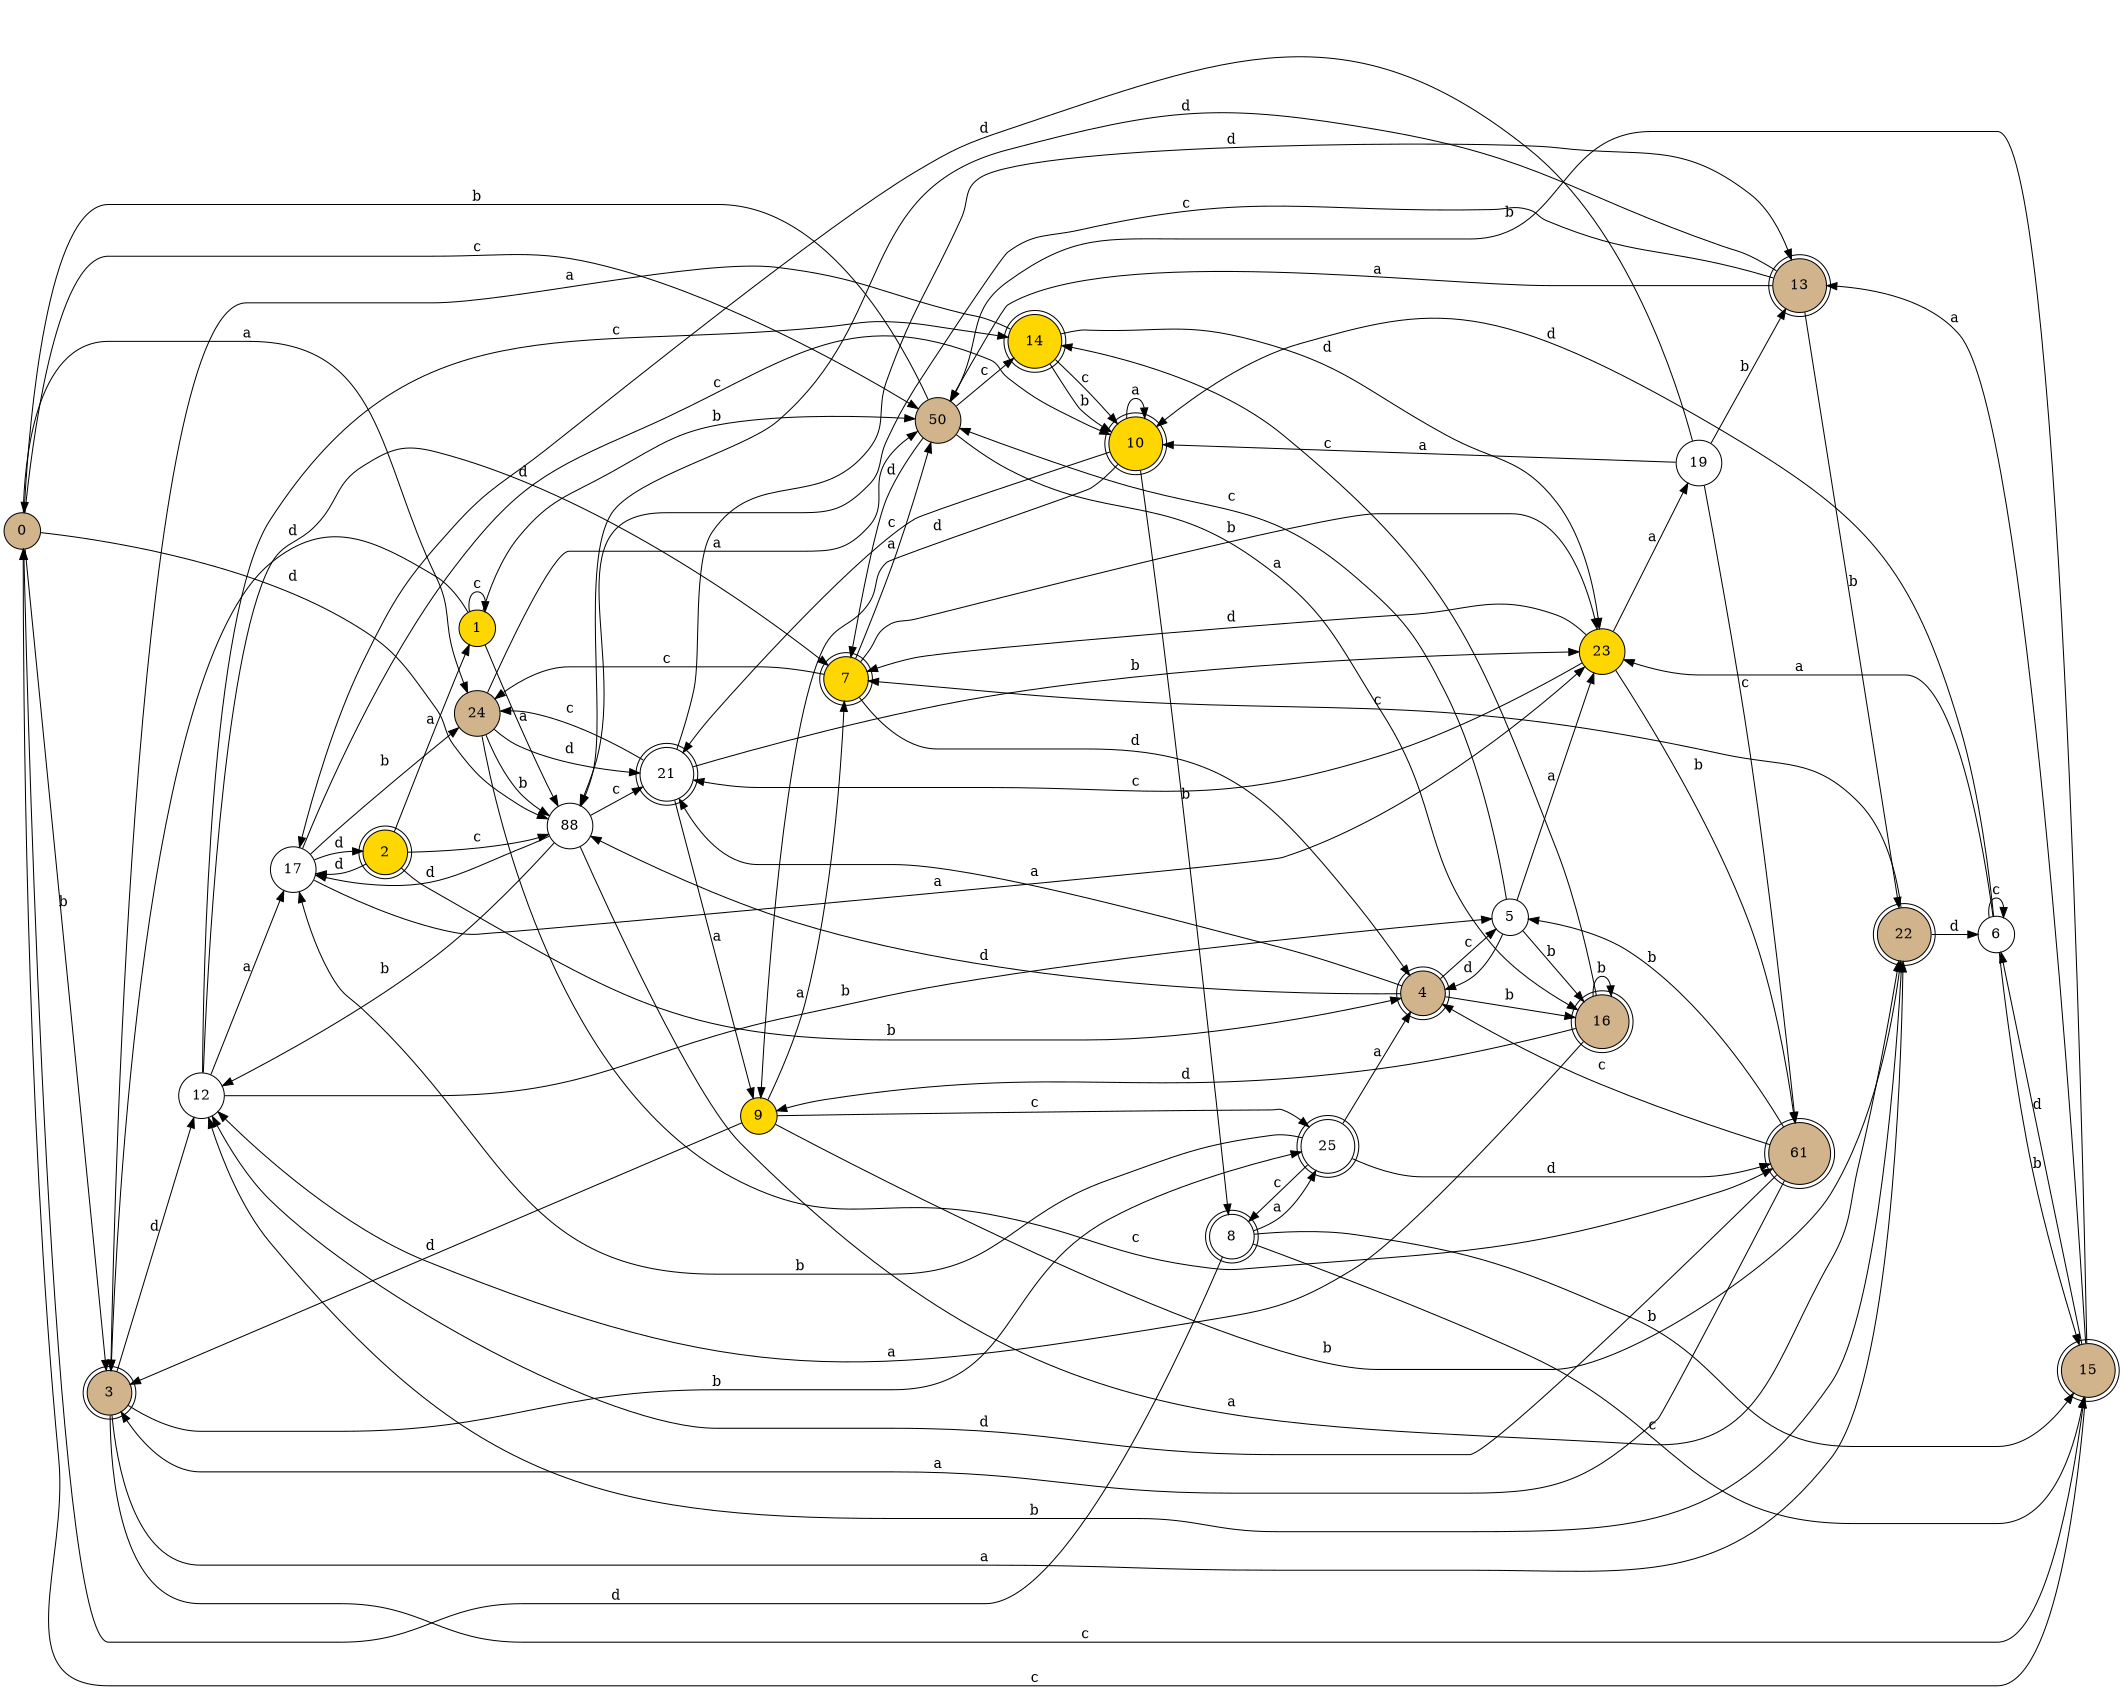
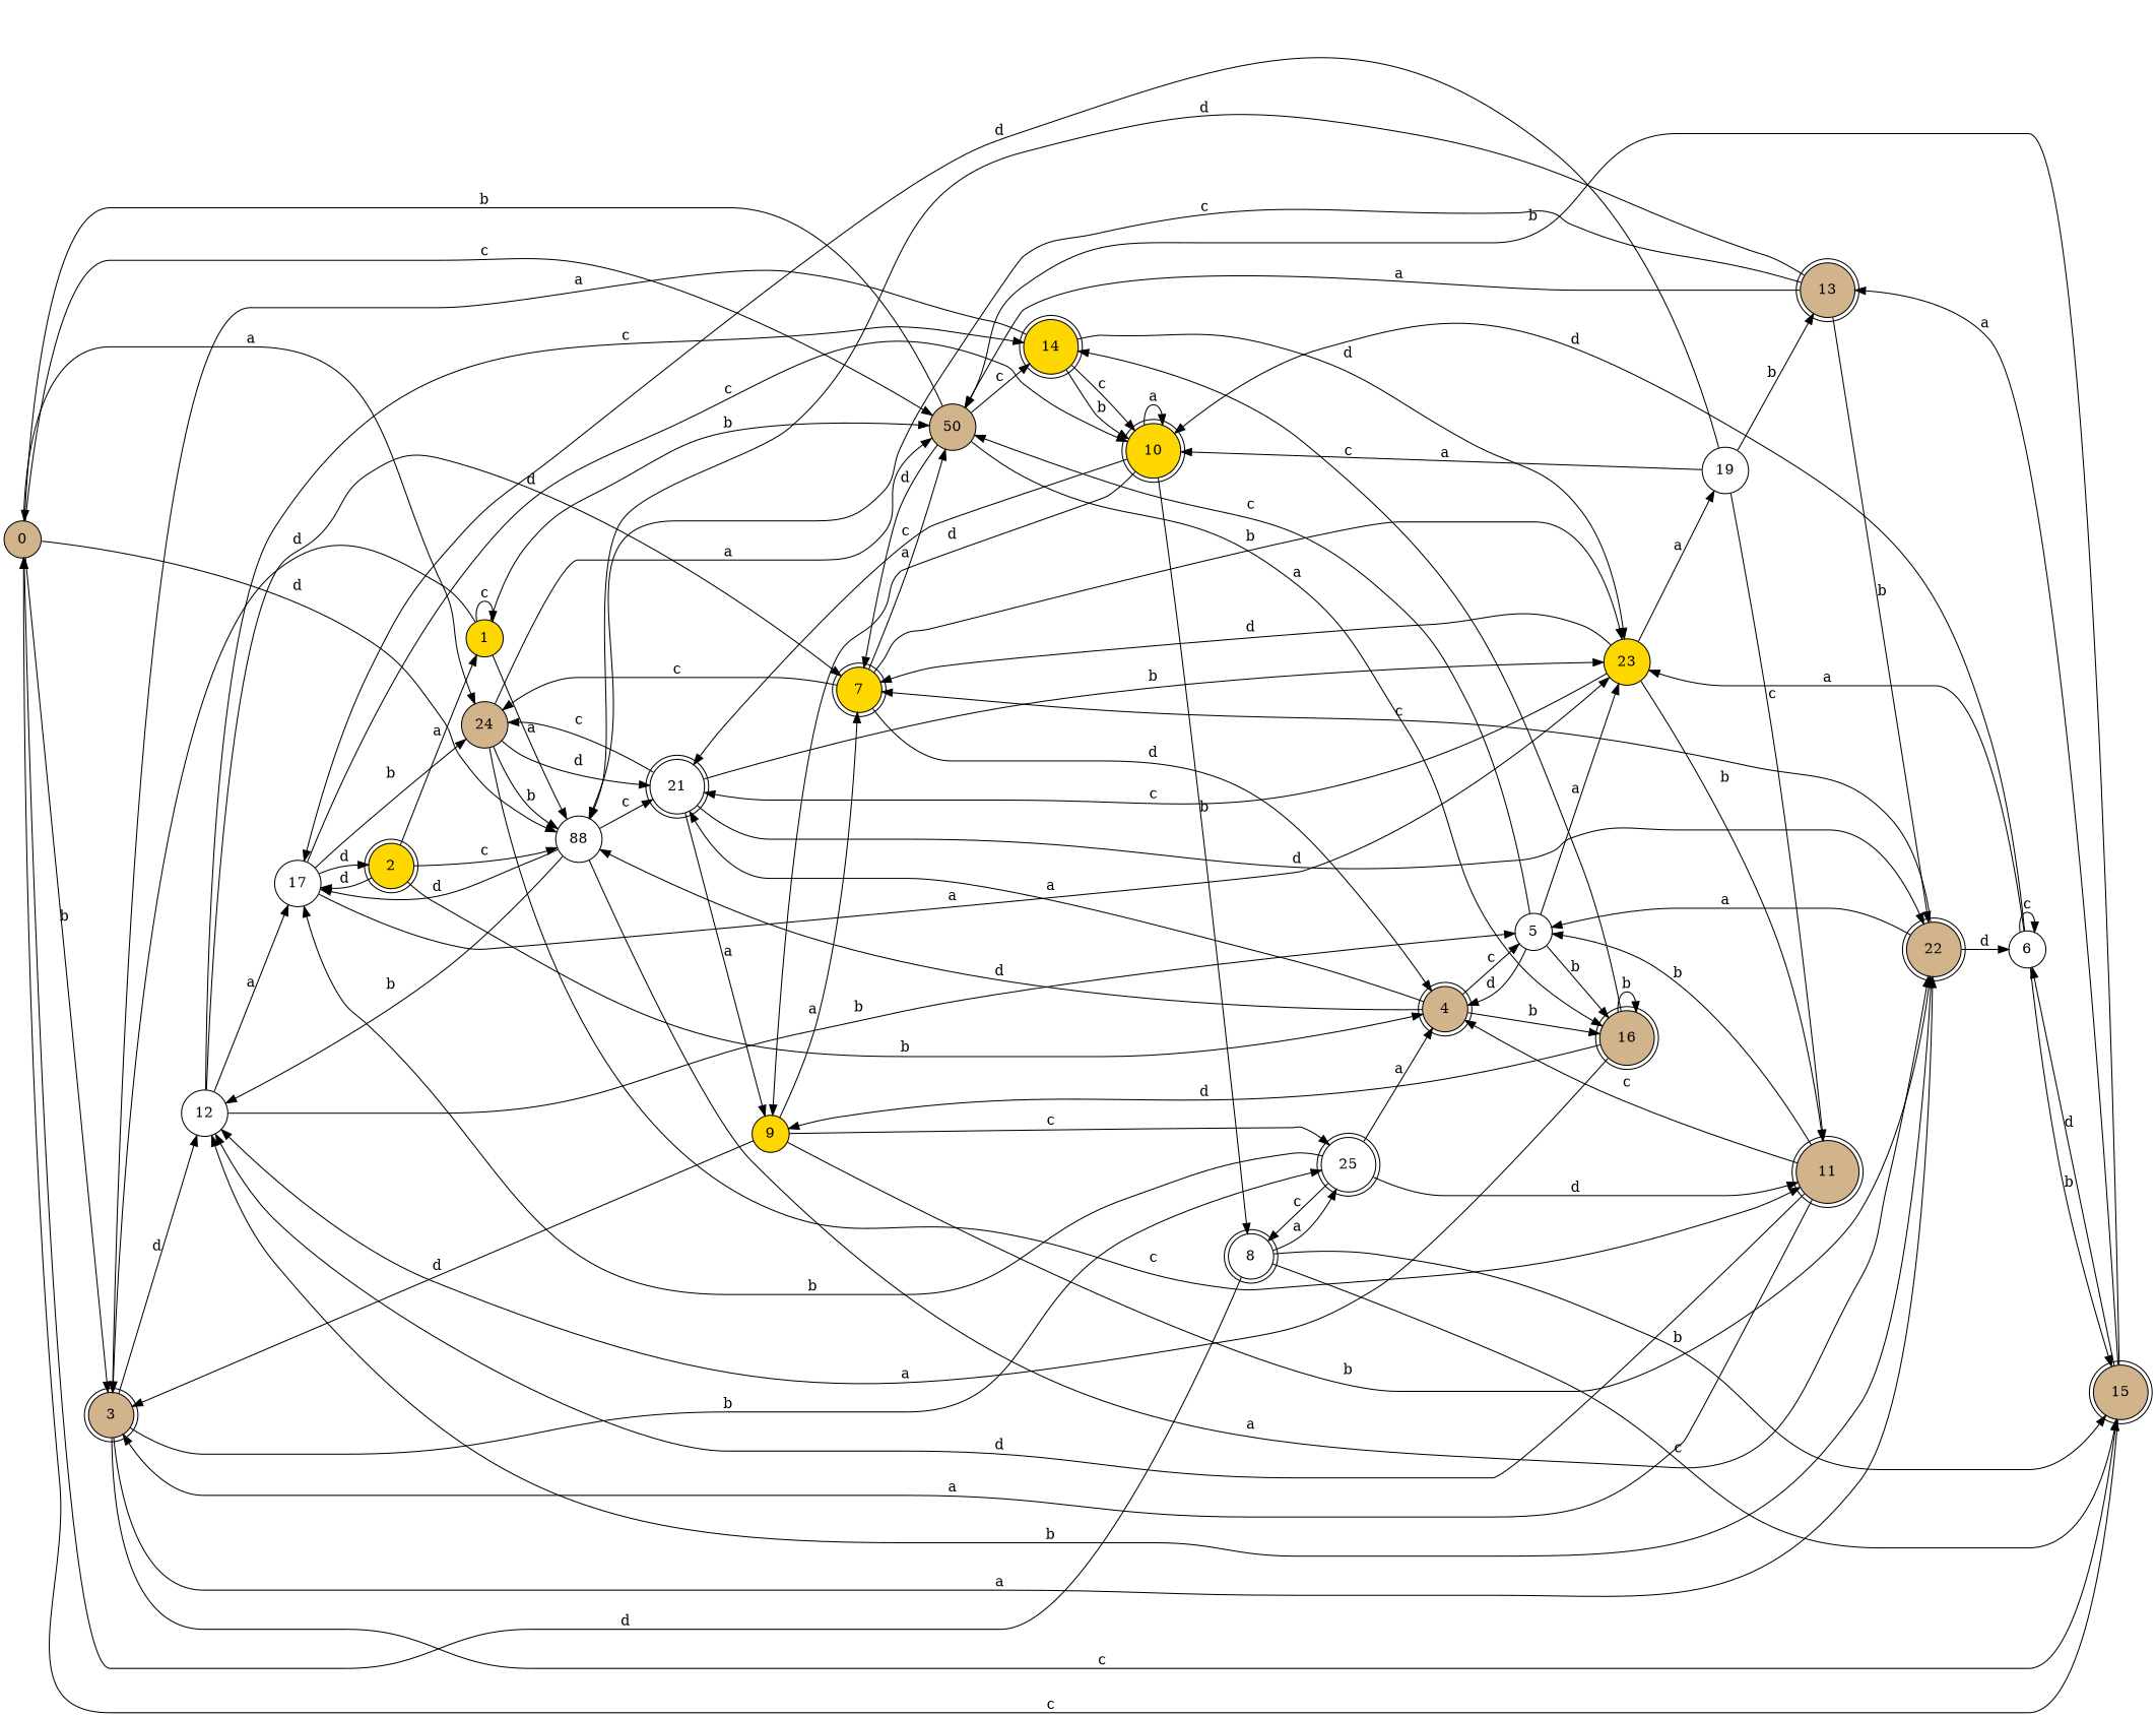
  digraph {
    rankdir=LR
    node [color=black fillcolor=tan shape=doublecircle style="rounded,filled"]
    n1 [label=0 shape=circle style=filled]
    n2 [label=3]
    n3 [fillcolor=white label=88 shape=circle style=filled]
    n4 [label=50 shape=circle style=filled]
    n5 [label=24 shape=circle style=filled]
    n6 [fillcolor=white label=12 shape=circle style=filled]
    n7 [label=15]
    n8 [label=22]
    n9 [fillcolor=white label=25]
    n10 [fillcolor=white label=17 shape=circle style=filled]
    n11 [fillcolor=white label=21]
    n12 [label=16]
    n13 [fillcolor=gold label=7]
    n14 [fillcolor=gold label=14]
-   n15 [label=61]
+   n15 [label=11]
    n16 [fillcolor=gold label=1 shape=circle style=filled]
    n17 [fillcolor=gold label=2]
    n18 [label=4]
    n19 [fillcolor=white label=5 shape=circle style=filled]
    n20 [fillcolor=gold label=23 shape=circle style=filled]
    n21 [fillcolor=gold label=10]
    n22 [fillcolor=white label=6 shape=circle style=filled]
    n23 [label=13]
    n24 [fillcolor=white label=8]
    n25 [fillcolor=gold label=9 shape=circle style=filled]
    n26 [fillcolor=white label=19 shape=circle style=filled]
    n1 -> n2 [label=b]
    n1 -> n3 [label=d]
    n1 -> n4 [label=c]
    n1 -> n5 [label=a]
    n2 -> n6 [label=d]
    n2 -> n7 [label=c]
    n2 -> n8 [label=a]
    n2 -> n9 [label=b]
    n3 -> n6 [label=b]
    n3 -> n8 [label=a]
    n3 -> n10 [label=d]
    n3 -> n11 [label=c]
    n4 -> n1 [label=b]
    n4 -> n12 [label=a]
    n4 -> n13 [label=d]
    n4 -> n14 [label=c]
    n5 -> n3 [label=b]
    n5 -> n4 [label=a]
    n5 -> n11 [label=d]
    n5 -> n15 [label=c]
    n6 -> n10 [label=a]
    n6 -> n13 [label=d]
    n6 -> n14 [label=c]
    n6 -> n19 [label=b]
    n7 -> n1 [label=c]
    n7 -> n4 [label=b]
    n7 -> n22 [label=d]
    n7 -> n23 [label=a]
    n8 -> n6 [label=b]
    n8 -> n13 [label=c]
+   n8 -> n19 [label=a]
    n8 -> n22 [label=d]
    n9 -> n10 [label=b]
    n9 -> n15 [label=d]
    n9 -> n18 [label=a]
    n9 -> n24 [label=c]
    n10 -> n5 [label=b]
    n10 -> n17 [label=d]
    n10 -> n20 [label=a]
    n10 -> n21 [label=c]
    n11 -> n5 [label=c]
-   n11 -> n23 [label=d]
+   n11 -> n8 [label=d]
    n11 -> n20 [label=b]
    n11 -> n25 [label=a]
    n12 -> n6 [label=a]
    n12 -> n12 [label=b]
    n12 -> n14 [label=c]
    n12 -> n25 [label=d]
    n13 -> n4 [label=a]
    n13 -> n5 [label=c]
    n13 -> n18 [label=d]
    n13 -> n20 [label=b]
    n14 -> n2 [label=a]
    n14 -> n20 [label=d]
    n14 -> n21 [label=b]
    n14 -> n21 [label=c]
    n15 -> n2 [label=a]
    n15 -> n6 [label=d]
    n15 -> n18 [label=c]
    n15 -> n19 [label=b]
    n16 -> n2 [label=d]
    n16 -> n3 [label=a]
    n16 -> n4 [label=b]
    n16 -> n16 [label=c]
    n17 -> n3 [label=c]
    n17 -> n10 [label=d]
    n17 -> n16 [label=a]
    n17 -> n18 [label=b]
    n18 -> n3 [label=d]
    n18 -> n11 [label=a]
    n18 -> n12 [label=b]
    n18 -> n19 [label=c]
    n19 -> n4 [label=c]
    n19 -> n12 [label=b]
    n19 -> n18 [label=d]
    n19 -> n20 [label=a]
    n20 -> n11 [label=c]
    n20 -> n13 [label=d]
    n20 -> n15 [label=b]
    n20 -> n26 [label=a]
    n21 -> n11 [label=c]
    n21 -> n21 [label=a]
    n21 -> n24 [label=b]
    n21 -> n25 [label=d]
    n22 -> n7 [label=b]
    n22 -> n20 [label=a]
    n22 -> n21 [label=d]
    n22 -> n22 [label=c]
    n23 -> n3 [label=c]
    n23 -> n3 [label=d]
    n23 -> n4 [label=a]
    n23 -> n8 [label=b]
    n24 -> n1 [label=d]
    n24 -> n7 [label=b]
    n24 -> n7 [label=c]
    n24 -> n9 [label=a]
    n25 -> n2 [label=d]
    n25 -> n8 [label=b]
    n25 -> n9 [label=c]
    n25 -> n13 [label=a]
    n26 -> n10 [label=d]
    n26 -> n15 [label=c]
    n26 -> n21 [label=a]
    n26 -> n23 [label=b]
  }
